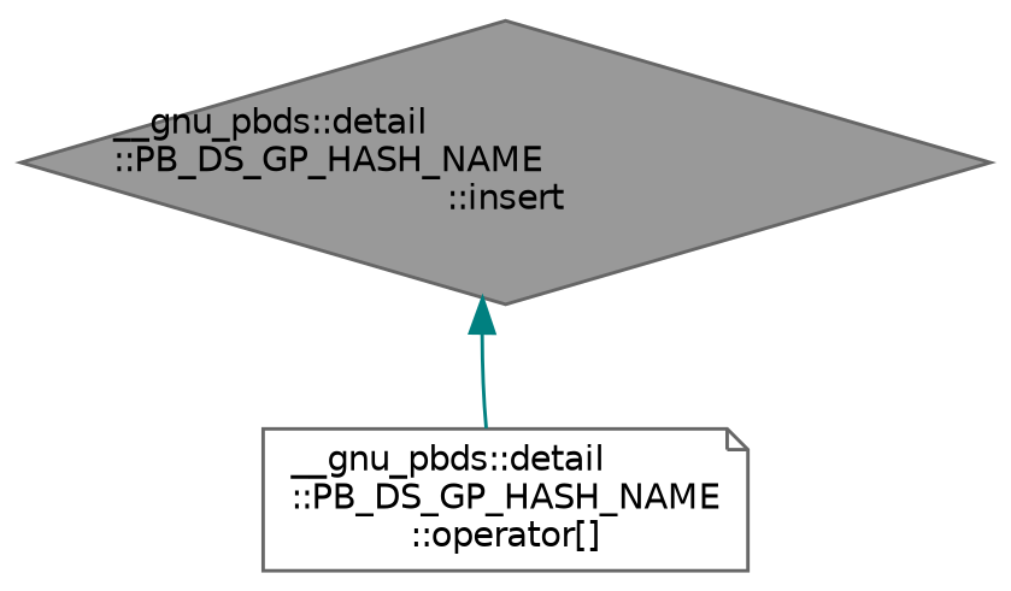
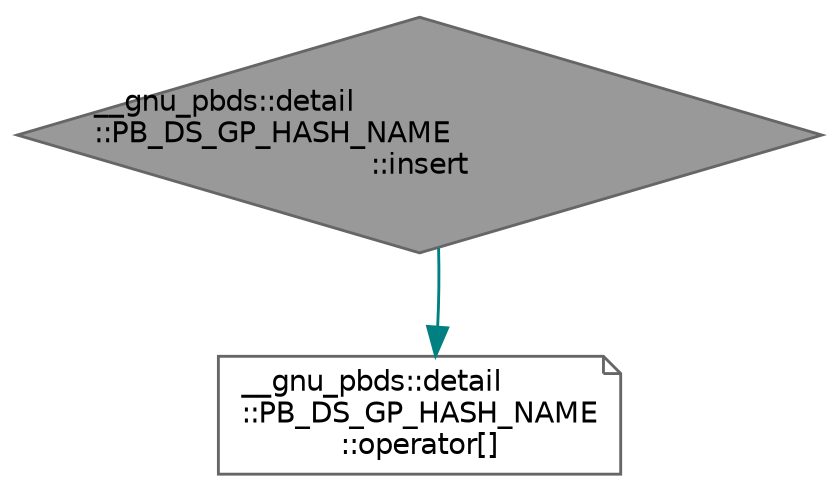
  digraph {
    rankdir=TB
    node [fontname=Helvetica fontsize=10 style=filled]
    n1 [color=gray40 fillcolor=grey60 fontcolor=black height=0.2 label="__gnu_pbds::detail\l::PB_DS_GP_HASH_NAME\l::insert" shape=diamond width=0.4]
    n2 [color=grey40 fillcolor=white height=0.2 label="__gnu_pbds::detail\l::PB_DS_GP_HASH_NAME\l::operator[]" shape=note width=0.4]
-   n1 -> n2 [color=teal dir=back fontname=Helvetica fontsize=10 labelfontname=Helvetica labelfontsize=10 style=solid]
+   n2 -> n1 [color=teal dir=back fontname=Helvetica fontsize=10 labelfontname=Helvetica labelfontsize=10 style=solid]
  }
